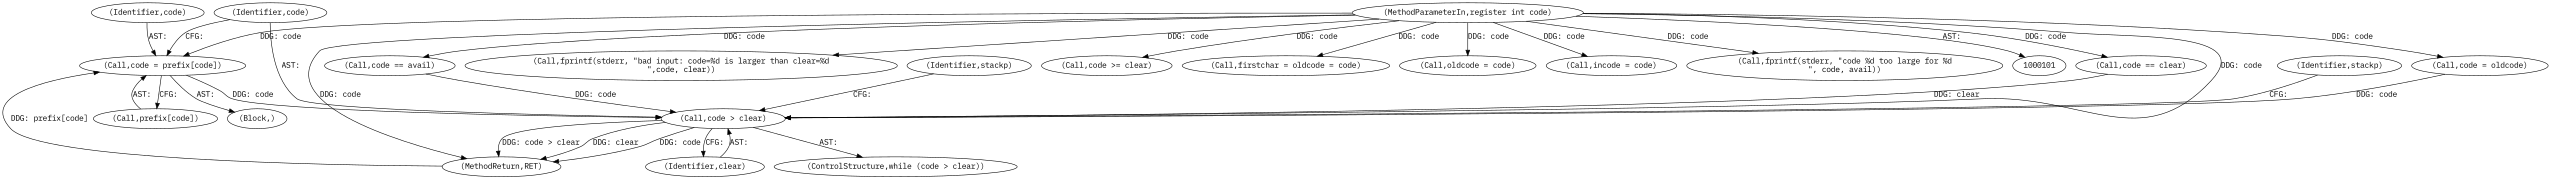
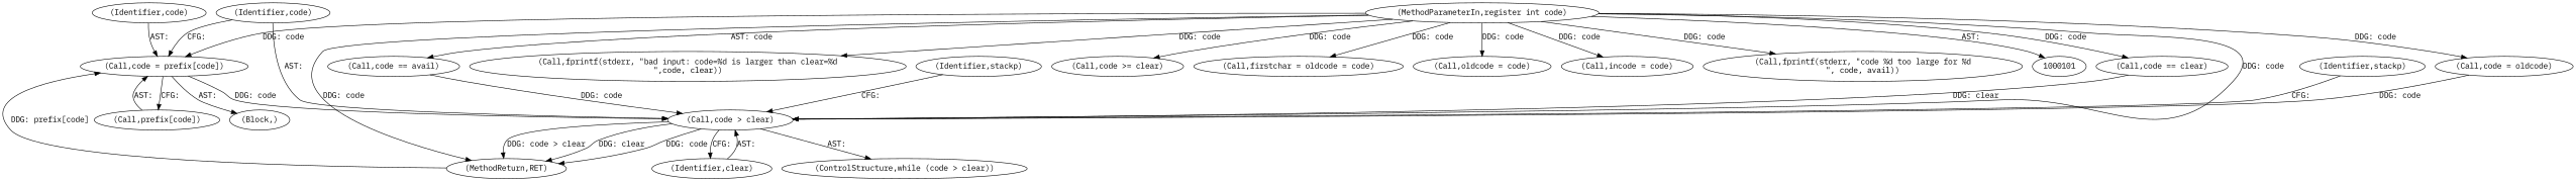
  digraph {
    fontname="IBM Plex Mono"
    node [fontname="IBM Plex Mono"]
    edge [fontname="IBM Plex Mono"]
    n1 [label="(Call,code = prefix[code])"]
    n2 [label="(Call,code > clear)"]
    n3 [label="(Block,)"]
    n4 [label="(Call,prefix[code])"]
    n5 [label="(MethodReturn,RET)"]
    n6 [label="(Identifier,clear)"]
    n7 [label="(ControlStructure,while (code > clear))"]
    n8 [label="(MethodParameterIn,register int code)"]
    n9 [label="(Call,fprintf(stderr, \"bad input: code=%d is larger than clear=%d\n\",code, clear))"]
    n10 [label="(Call,code >= clear)"]
    n11 [label="(Call,code = oldcode)"]
    n12 [label="(Call,firstchar = oldcode = code)"]
    n13 [label="(Call,oldcode = code)"]
    n14 [label="(Call,incode = code)"]
    n15 [label="(Call,code == avail)"]
    n16 [label="(Call,code == clear)"]
    n17 [label="(Call,fprintf(stderr, \"code %d too large for %d\n\", code, avail))"]
    1000101
    n19 [label="(Identifier,code)"]
    n20 [label="(Identifier,stackp)"]
    n21 [label="(Identifier,code)"]
    n22 [label="(Identifier,stackp)"]
    n1 -> n2 [label="DDG: code"]
    n1 -> n3 [label="AST: "]
    n1 -> n4 [label="CFG: "]
    n2 -> n5 [label="DDG: code > clear"]
    n2 -> n5 [label="DDG: clear"]
    n2 -> n5 [label="DDG: code"]
    n2 -> n6 [label="CFG: "]
    n2 -> n7 [label="AST: "]
    n4 -> n1 [label="AST: "]
    n5 -> n1 [label="DDG: prefix[code]"]
    n6 -> n2 [label="AST: "]
    n8 -> n1 [label="DDG: code"]
    n8 -> n2 [label="DDG: code"]
    n8 -> n5 [label="DDG: code"]
    n8 -> n9 [label="DDG: code"]
    n8 -> n10 [label="DDG: code"]
    n8 -> n11 [label="DDG: code"]
    n8 -> n12 [label="DDG: code"]
    n8 -> n13 [label="DDG: code"]
    n8 -> n14 [label="DDG: code"]
-   n8 -> n15 [label="DDG: code"]
+   n8 -> n15 [label="AST: code"]
    n8 -> n16 [label="DDG: code"]
    n8 -> n17 [label="DDG: code"]
    n8 -> 1000101 [label="AST: "]
    n11 -> n2 [label="DDG: code"]
    n15 -> n2 [label="DDG: code"]
    n16 -> n2 [label="DDG: clear"]
    n19 -> n1 [label="AST: "]
    n20 -> n2 [label="CFG: "]
    n21 -> n1 [label="CFG: "]
    n21 -> n2 [label="AST: "]
    n22 -> n2 [label="CFG: "]
  }
